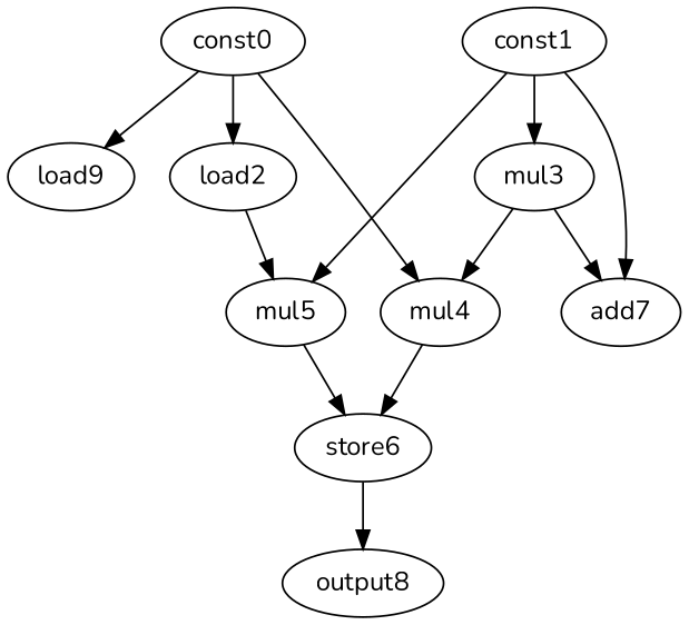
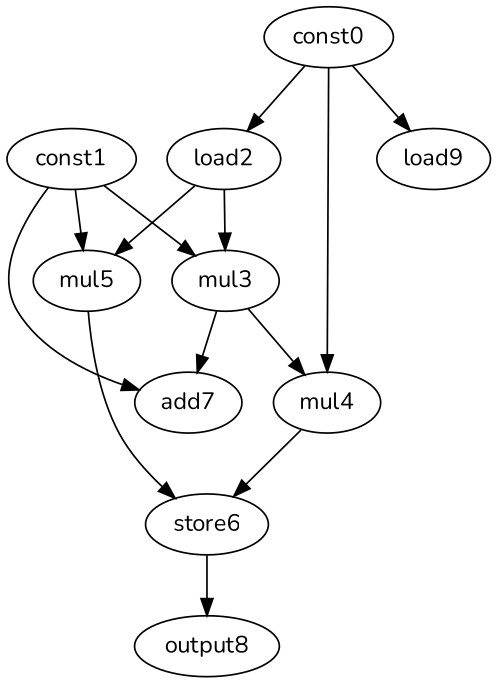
  digraph {
    fontname=Nunito
    node [fontname=Nunito opcode=mul]
    edge [fontname=Nunito operand=0]
    const0 [opcode=const]
    load2 [opcode=load]
    mul4
    n4 [label=load9 opcode=output]
    mul3
    mul5
    store6 [opcode=store]
    const1 [opcode=const]
    add7 [opcode=add]
    output8 [opcode=output]
    const0 -> load2
    const0 -> mul4
    const0 -> n4
+   load2 -> mul3 [operand=1]
    load2 -> mul5 [operand=1]
    mul4 -> store6
    mul3 -> mul4 [operand=1]
    mul3 -> add7 [operand=1]
    mul5 -> store6 [operand=1]
    store6 -> output8
    const1 -> mul3
    const1 -> mul5
    const1 -> add7
  }
